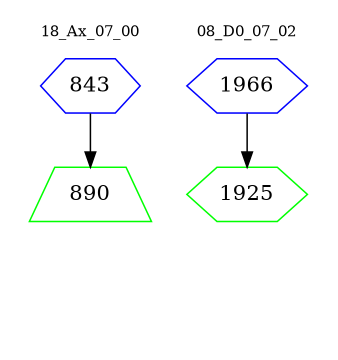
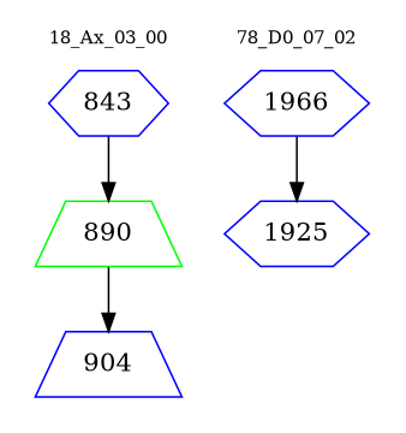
  digraph {
    node [color=blue shape=hexagon]
    edge [color=black]
    n1 [label=843]
    n2 [color=green label=890 shape=trapezium]
+   n3 [label=904 shape=trapezium]
    n4 [label=1966]
-   n5 [color=green label=1925]
+   n5 [label=1925]
    subgraph cluster_1 {
      color=white
      fontsize=10
-     label="18_Ax_07_00"
+     label="18_Ax_03_00"
      n1
      n2
+     n3
    }
    subgraph cluster_2 {
      color=white
      fontsize=10
-     label="08_D0_07_02"
+     label="78_D0_07_02"
      n4
      n5
    }
    n1 -> n2
+   n2 -> n3
    n4 -> n5
  }
